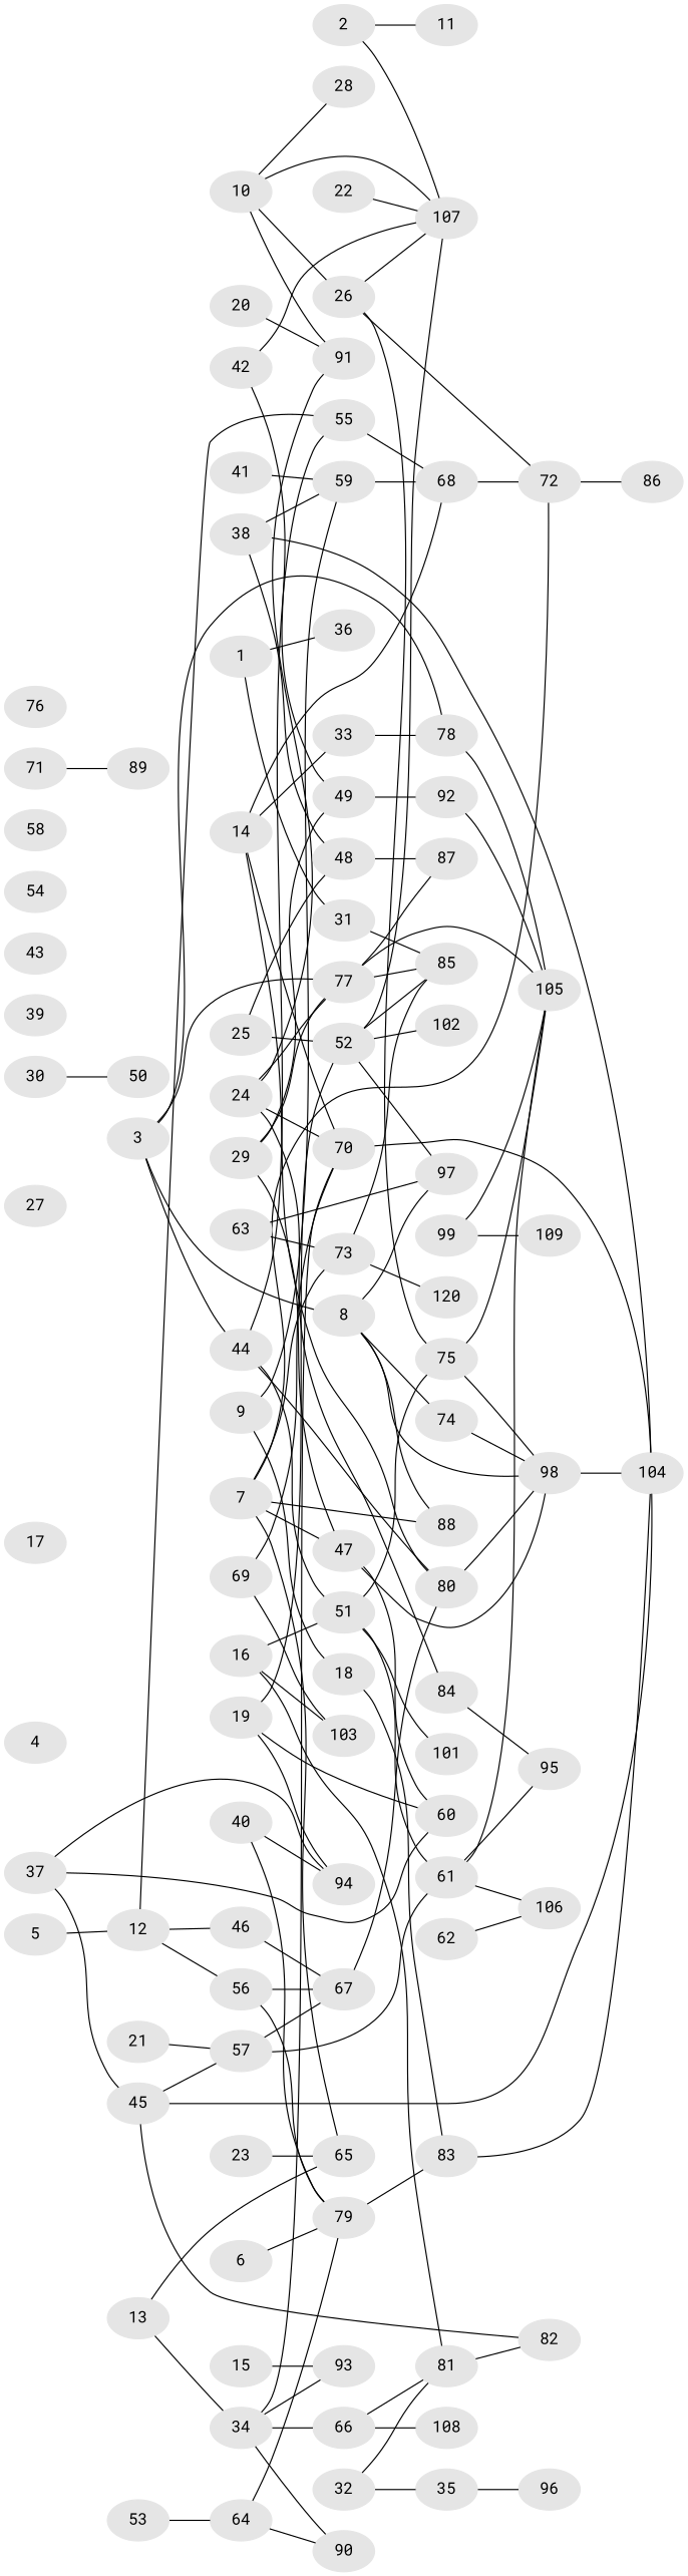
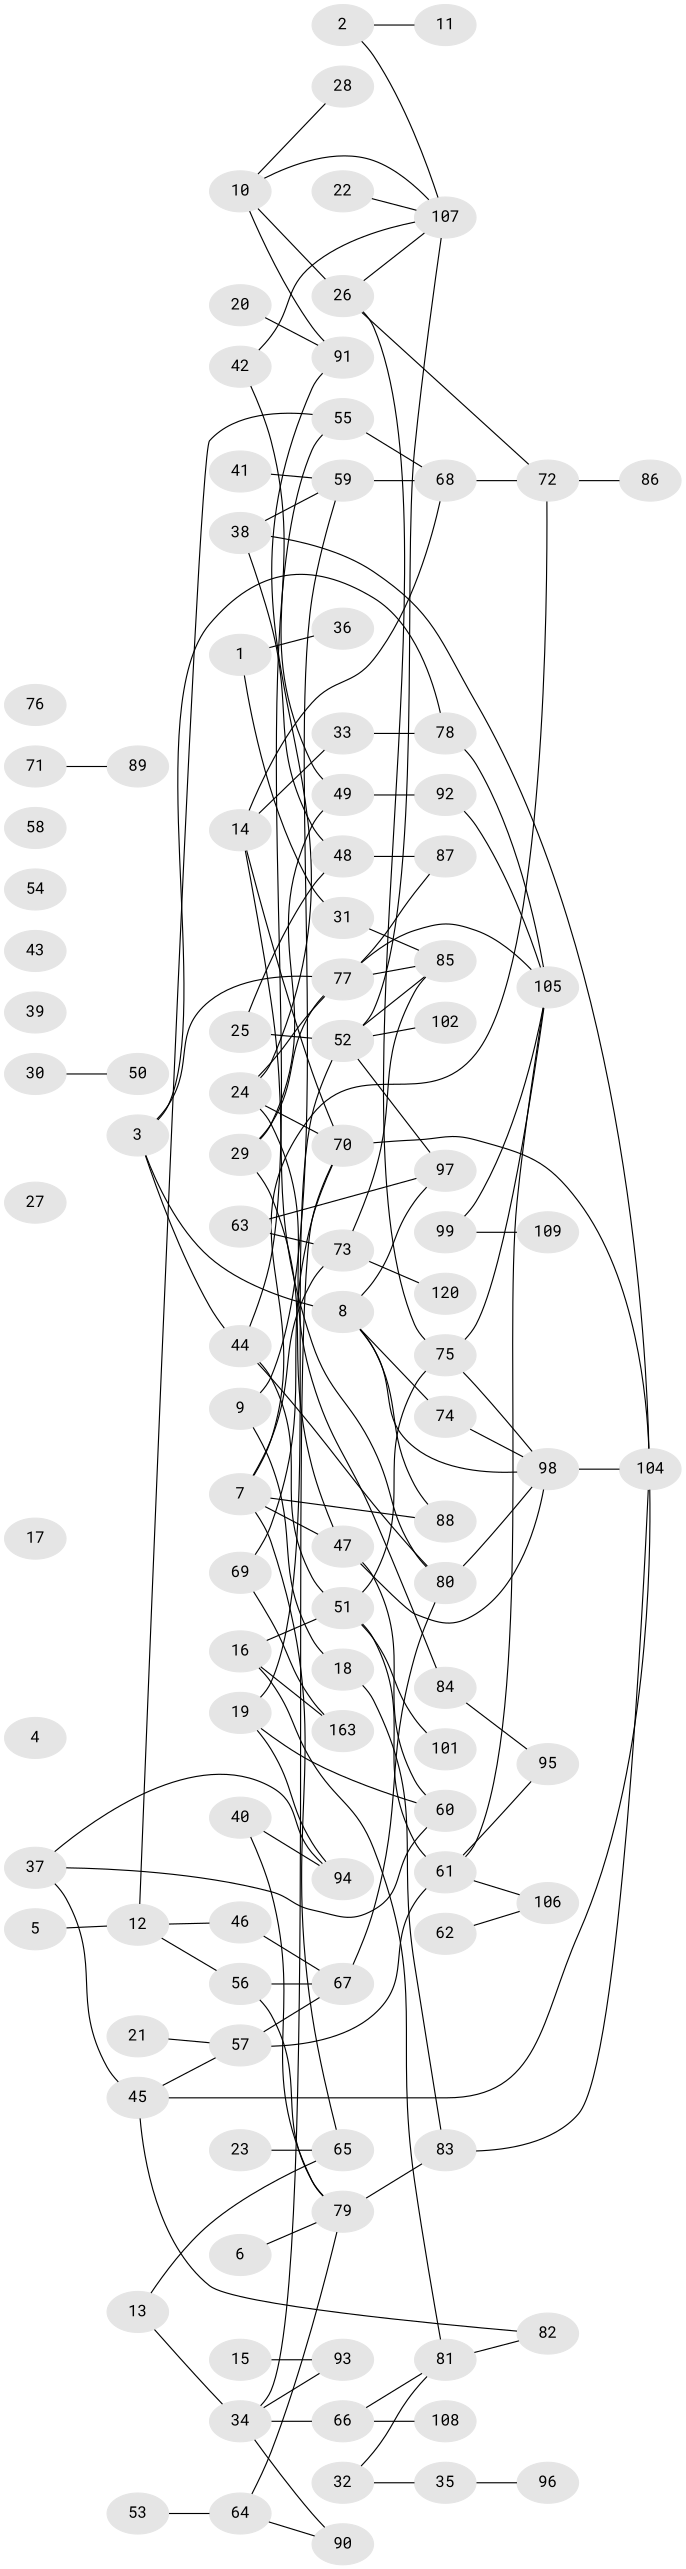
  graph {
    fontname="Roboto Mono"
    rankdir=LR
    node [color=gray90 fontname="Roboto Mono" style=filled]
    edge [fontname="Roboto Mono"]
    1
    31
    36
    85
    2
    11
    107
    3
    8
    44
    77
    78
    88
    74
    97
    98
    55
    80
    51
    87
    105
    4
    5
    12
    46
    56
    6
    79
    83
    7
    47
    65
    72
    73
    60
    86
    n37 [label=120]
    104
    9
    18
    59
    68
    10
    26
    28
    91
    75
    67
    13
    34
    70
    93
    66
    90
    14
    33
    15
    16
    81
-   103
+   103 [label=163]
    61
    101
    82
    17
    19
    52
    94
    102
    20
    21
    57
    22
    23
    24
    84
    95
    25
    48
    27
    29
    49
    92
    30
    50
    32
    35
    96
    108
    37
    45
    38
    39
    40
    41
    42
    43
    106
    53
    64
    54
    58
    62
    63
    69
    71
    89
    76
    99
    109
    1 -- 31
    1 -- 36
    31 -- 85
    2 -- 11
    2 -- 107
    3 -- 8
    3 -- 44
    3 -- 77
    3 -- 78
    8 -- 88
    8 -- 74
    8 -- 97
    8 -- 98
    44 -- 55
    44 -- 80
    44 -- 51
    77 -- 85
    77 -- 87
    77 -- 105
    78 -- 105
    74 -- 98
    98 -- 104
    55 -- 68
    80 -- 98
    51 -- 75
    51 -- 61
    51 -- 101
    5 -- 12
    12 -- 55
    12 -- 46
    12 -- 56
    46 -- 67
    56 -- 79
    56 -- 67
    6 -- 79
    79 -- 83
    83 -- 104
    7 -- 88
    7 -- 47
    7 -- 65
    7 -- 72
    7 -- 73
    47 -- 98
    47 -- 60
    72 -- 86
    73 -- 85
    73 -- n37
    9 -- 18
    9 -- 59
    18 -- 83
    59 -- 68
    68 -- 72
    10 -- 107
    10 -- 26
    10 -- 28
    10 -- 91
    26 -- 107
    26 -- 72
    26 -- 75
    75 -- 98
    75 -- 105
    67 -- 80
    13 -- 65
    13 -- 34
    34 -- 70
    34 -- 93
    34 -- 66
    34 -- 90
    70 -- 104
    66 -- 81
    66 -- 108
    14 -- 80
    14 -- 68
    14 -- 70
    14 -- 33
    33 -- 78
    15 -- 93
    16 -- 51
    16 -- 81
    16 -- 103
    81 -- 82
    61 -- 105
    61 -- 95
    61 -- 106
    19 -- 60
    19 -- 52
    19 -- 94
    52 -- 85
    52 -- 107
    52 -- 97
    52 -- 102
    20 -- 91
    21 -- 57
    57 -- 67
    57 -- 61
    22 -- 107
    23 -- 65
    24 -- 77
    24 -- 91
    24 -- 70
    24 -- 84
    84 -- 95
    25 -- 52
    25 -- 48
    48 -- 87
    29 -- 77
    29 -- 47
    29 -- 49
    49 -- 92
    92 -- 105
    30 -- 50
    32 -- 81
    32 -- 35
    35 -- 96
    37 -- 60
    37 -- 94
    37 -- 45
    45 -- 104
    45 -- 82
    45 -- 57
    38 -- 104
    38 -- 59
    38 -- 48
    40 -- 79
    40 -- 94
    41 -- 59
    42 -- 107
    42 -- 49
    53 -- 64
    64 -- 79
    64 -- 90
    62 -- 106
    63 -- 97
    63 -- 73
    69 -- 70
    69 -- 103
    71 -- 89
    99 -- 105
    99 -- 109
  }
